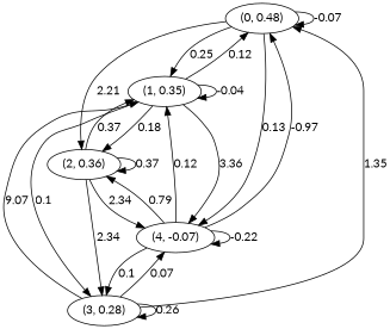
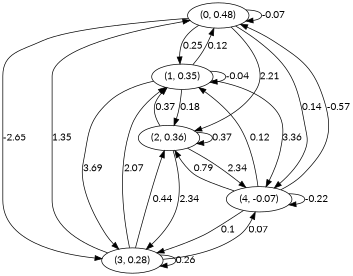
  digraph {
    fontname=Lato
    node [fontname=Lato]
    edge [fontname=Lato]
    n1 [label="(0, 0.48)"]
    n2 [label="(1, 0.35)"]
    n3 [label="(3, 0.28)"]
    n4 [label="(4, -0.07)"]
    n5 [label="(2, 0.36)"]
    n1 -> n1 [label=-0.07]
    n1 -> n2 [label=0.25]
-   n1 -> n4 [label=0.13]
+   n1 -> n3 [label=-2.65]
+   n1 -> n4 [label=0.14]
    n1 -> n5 [label=2.21]
    n2 -> n1 [label=0.12]
    n2 -> n2 [label=-0.04]
-   n2 -> n3 [label=0.1]
+   n2 -> n3 [label=3.69]
    n2 -> n4 [label=3.36]
    n2 -> n5 [label=0.18]
    n3 -> n1 [label=1.35]
-   n3 -> n2 [label=9.07]
+   n3 -> n2 [label=2.07]
    n3 -> n3 [label=0.26]
    n3 -> n4 [label=0.07]
-   n4 -> n1 [label=-0.97]
+   n3 -> n5 [label=0.44]
+   n4 -> n1 [label=-0.57]
    n4 -> n2 [label=0.12]
    n4 -> n3 [label=0.1]
    n4 -> n4 [label=-0.22]
    n4 -> n5 [label=0.79]
    n5 -> n2 [label=0.37]
    n5 -> n3 [label=2.34]
    n5 -> n4 [label=2.34]
    n5 -> n5 [label=0.37]
  }
